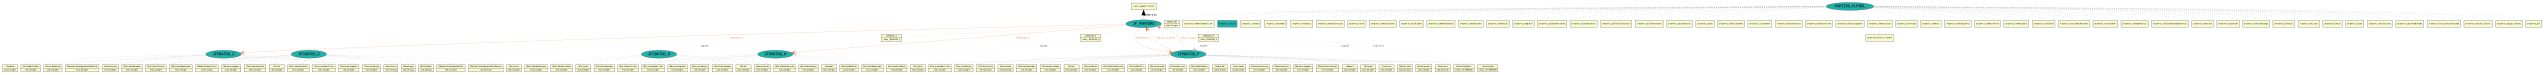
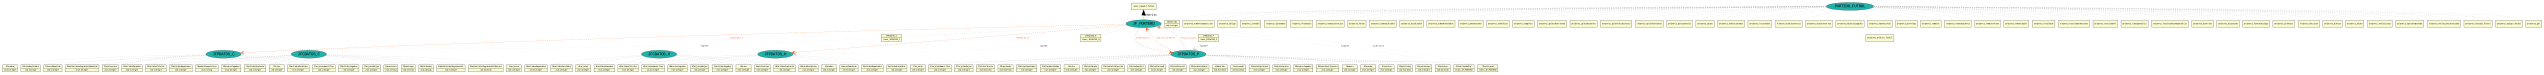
  graph {
    fontname="Liberation Mono"
    node [fillcolor=lightgoldenrodyellow fontname="Liberation Mono" fontsize=10 shape=record style=filled]
    edge [color=grey fontname="Liberation Mono" fontsize=12 style=dashed]
    n1 [fillcolor=lightseagreen fontsize=20 label=JF_PORTERO shape=ellipse]
    n2 [fillcolor=lightseagreen fontsize=20 label=JFPDATOS_C shape=ellipse]
    n3 [fillcolor=lightseagreen fontsize=20 label=JFPDATOS_H shape=ellipse]
    n4 [fillcolor=lightseagreen fontsize=20 label=JFPDATOS_P shape=ellipse]
    n5 [label="{JFPDATOS_C|class_JFPDATOS_C}"]
    n6 [label="{JFPDATOS_H|class_JFPDATOS_H}"]
    n7 [label="{JFPDATOS_P|class_JFPDATOS_P}"]
    n8 [label="{CAsistencias|xsd:integer}"]
    n9 [label="{CGoles|xsd:integer}"]
    n10 [label="{CMinutosJugados|xsd:integer}"]
    n11 [label="{CNombreCompeticion|xsd:string}"]
    n12 [label="{CPartidosEmpatados|xsd:integer}"]
    n13 [label="{CPartidosGanados|xsd:integer}"]
    n14 [label="{CPartidosJugados|xsd:integer}"]
    n15 [label="{CPartidosPerdidos|xsd:integer}"]
    n16 [label="{CPartidosSuplente|xsd:integer}"]
    n17 [label="{CPartidosTitular|xsd:integer}"]
    n18 [label="{CTarjetasAmarillas|xsd:integer}"]
    n19 [label="{CTarjetasRojas|xsd:integer}"]
    n20 [label="{CGolesRecibidos|xsd:integer}"]
    n21 [label="{CMaxPartidosSeguidosImbatido|xsd:integer}"]
    n22 [label="{CParadas|xsd:integer}"]
    n23 [label="{CVecesImbatido|xsd:integer}"]
    n24 [label="{HAsistencias|xsd:integer}"]
    n25 [label="{HGoles|xsd:integer}"]
    n26 [label="{HMinutosJugados|xsd:integer}"]
    n27 [label="{HPartidosGanados|xsd:integer}"]
    n28 [label="{HPartidosJugados|xsd:integer}"]
    n29 [label="{HPartidosSuplente|xsd:integer}"]
    n30 [label="{HPartidosTitular|xsd:integer}"]
    n31 [label="{HTarjetasAmarillas|xsd:integer}"]
    n32 [label="{HTarjetasRojas|xsd:integer}"]
    n33 [label="{HGolesRecibidos|xsd:integer}"]
    n34 [label="{HParadas|xsd:integer}"]
    n35 [label="{HVecesImbatido|xsd:integer}"]
    n36 [label="{PArtidosEmpatados|xsd:integer}"]
    n37 [label="{PartidosPerdidos|xsd:integer}"]
    n38 [label="{PAsistencias|xsd:integer}"]
    n39 [label="{PDecisivo|xsd:boolean}"]
    n40 [label="{PExpulsado|xsd:boolean}"]
    n41 [label="{PFaltasCometidas|xsd:integer}"]
    n42 [label="{PFaltasRecibidas|xsd:integer}"]
    n43 [label="{PGoles|xsd:integer}"]
    n44 [label="{PGolesCabeza|xsd:integer}"]
    n45 [label="{PGolesFaltaDirecta|xsd:integer}"]
    n46 [label="{PGolesPenalti|xsd:integer}"]
    n47 [label="{PGolesPiernaD|xsd:integer}"]
    n48 [label="{PGolesPiernaI|xsd:integer}"]
    n49 [label="{PGolesRecibidos|xsd:integer}"]
    n50 [label="{PImbatido|xsd:boolean}"]
    n51 [label="{PLesionado|xsd:boolean}"]
    n52 [label="{PMinutoExpulsion|xsd:integer}"]
    n53 [label="{PMinutoLesion|xsd:integer}"]
    n54 [label="{PMinutosJugados|xsd:integer}"]
    n55 [label="{PMinutoSustitucion|xsd:integer}"]
    n56 [label="{PNumero|xsd:integer}"]
    n57 [label="{PParadas|xsd:integer}"]
    n58 [label="{PPosicion|xsd:integer}"]
    n59 [label="{PSustituido|xsd:boolean}"]
    n60 [label="{PSustituidoPor|class_JF_PORTERO}"]
    n61 [label="{PSustituyeA|class_JF_PORTERO}"]
    n62 [label="{PTarjetas|xsd:integer}"]
    n63 [label="{PTarjetasAmarillas|xsd:integer}"]
    n64 [label="{PTarjetasRojas|xsd:integer}"]
    n65 [label="{PTitularInicio|xsd:boolean}"]
    n66 [fillcolor=lightseagreen fontsize=20 label=JFCDATOS_C shape=ellipse]
    n67 [label="{CAparicion|xsd:string}"]
    n68 [label="{CBuenJuego|xsd:string}"]
    n69 [label="{CEsGoleador|xsd:idliga}"]
    n70 [label="{CMaxPartidosSeguidosGol|xsd:integer}"]
    n71 [label="{CMaxPartidosSeguidosGolRecord|xsd:boolean}"]
    n72 [label="{Ctarjetas|xsd:integer}"]
    n73 [fillcolor=lightseagreen fontsize=20 label=JFCDATOS_H shape=ellipse]
    n74 [label="{HPartidosEmpatados|xsd:integer}"]
    n75 [label="{HPartidosPerdidos|xsd:integer}"]
    n76 [label="{HTarjetas|xsd:integer}"]
    n77 [fillcolor=lightseagreen fontsize=20 label=PARTIDO_FUTBOL shape=ellipse]
    n78 [label="{IdPartido|xsd:integer}"]
    property_nombrecompeticion
-   property_idliga [fillcolor=lightseagreen]
+   property_idliga
    property_jornada
    property_diasemana
    property_fechaunix
    property_numasistencias
    property_fecha
    property_numexpulsados
    property_expulsados
    property_numamonestados
    property_amonestados
    property_numfaltas
    property_numgoles
    property_golesdentroarea
    property_golesdescanso
    property_golesfaltadirecta
    property_golesfueraarea
    property_golespenalti
    property_grupo
    property_numlesionados
    property_lesionados
    property_minutosextra1
    property_minutosextra2
    property_minutosjugados
    property_numtarjetas
    property_prorroga
    property_remates
    property_rematespuerta
    property_rematesfuera
    property_rematespalo
    property_resultado
    property_resultadodescanso
    property_resultadovl
    property_tandapenaltis
    property_resultadotandapenaltis
    property_aburrido
    property_disputado
    property_fuerasdejuego
    property_polemico
    property_decisivo
    property_dureza
    property_animo
    property_evolucion12
    property_epocatemporada
    property_evolucionintensidad
    property_estadio_futbol
    property_equipo_futbol
    property_gol
    property_arbitro_futbol
    class_jugador_futbol
    n1 -- n2 [arrowhead=vee arrowsize=2 color=orangered dir=forward fontcolor=orangered label=JFPDATOS_C]
    n1 -- n3 [arrowhead=vee arrowsize=2 color=orangered dir=forward fontcolor=orangered label=JFPDATOS_H]
    n1 -- n4 [arrowhead=vee arrowsize=2 color=orangered dir=forward fontcolor=orangered label=JFPDATOS_P]
    n1 -- n5
    n1 -- n6
    n1 -- n7
    n2 -- n8
    n2 -- n9
    n2 -- n10
    n2 -- n11
    n2 -- n12
    n2 -- n13
    n2 -- n14
    n2 -- n15
    n2 -- n16
    n2 -- n17
    n2 -- n18
    n2 -- n19
    n2 -- n20
    n2 -- n21
    n2 -- n22
    n2 -- n23
    n3 -- n24
    n3 -- n25
    n3 -- n26
    n3 -- n27
    n3 -- n28
    n3 -- n29
    n3 -- n30
    n3 -- n31
    n3 -- n32
    n3 -- n33
    n3 -- n34
    n3 -- n35
    n3 -- n36
    n3 -- n37
    n4 -- n1 [arrowhead=vee arrowsize=2 color=orangered dir=forward fontcolor=orangered label=PSustituidoPor]
    n4 -- n1 [arrowhead=vee arrowsize=2 color=orangered dir=forward fontcolor=orangered label=PSustituyeA]
    n4 -- n38
    n4 -- n39
    n4 -- n40
    n4 -- n41
    n4 -- n42
    n4 -- n43
    n4 -- n44
    n4 -- n45
    n4 -- n46
    n4 -- n47
    n4 -- n48
    n4 -- n49
    n4 -- n50
    n4 -- n51
    n4 -- n52
    n4 -- n53
    n4 -- n54
    n4 -- n55
    n4 -- n56
    n4 -- n57
    n4 -- n58
    n4 -- n59
    n4 -- n60
    n4 -- n61
    n4 -- n62
    n4 -- n63
    n4 -- n64
    n4 -- n65
    n5 -- n2 [arrowhead=vee arrowsize=2 dir=forward label=TypeOf style=dotted]
    n6 -- n3 [arrowhead=vee arrowsize=2 dir=forward label=TypeOf style=dotted]
    n7 -- n4 [arrowhead=vee arrowsize=2 dir=forward label=TypeOf style=dotted]
    n60 -- n1 [arrowhead=vee arrowsize=2 dir=forward label=TypeOf style=dotted]
    n61 -- n1 [arrowhead=vee arrowsize=2 dir=forward label=inherits style=dotted]
    n66 -- n8
    n66 -- n9
    n66 -- n10
    n66 -- n11
    n66 -- n12
    n66 -- n13
    n66 -- n14
    n66 -- n15
    n66 -- n16
    n66 -- n17 [style=dotted]
    n66 -- n18
    n66 -- n19
    n66 -- n67
    n66 -- n68
    n66 -- n69
    n66 -- n70
    n66 -- n71
    n66 -- n72
    n73 -- n24
    n73 -- n25
    n73 -- n26
    n73 -- n27
    n73 -- n28
    n73 -- n29
    n73 -- n30
    n73 -- n31
    n73 -- n32
    n73 -- n74
    n73 -- n75
    n73 -- n76
    n77 -- n78
    n77 -- property_nombrecompeticion
    n77 -- property_idliga
    n77 -- property_jornada
    n77 -- property_diasemana
    n77 -- property_fechaunix
    n77 -- property_numasistencias
    n77 -- property_fecha
    n77 -- property_numexpulsados
    n77 -- property_expulsados [style=dotted]
    n77 -- property_numamonestados
    n77 -- property_amonestados
    n77 -- property_numfaltas
    n77 -- property_numgoles
    n77 -- property_golesdentroarea
    n77 -- property_golesdescanso
    n77 -- property_golesfaltadirecta
    n77 -- property_golesfueraarea
    n77 -- property_golespenalti
    n77 -- property_grupo
    n77 -- property_numlesionados
    n77 -- property_lesionados
    n77 -- property_minutosextra1
    n77 -- property_minutosextra2
    n77 -- property_minutosjugados
    n77 -- property_numtarjetas
    n77 -- property_prorroga
    n77 -- property_remates
    n77 -- property_rematespuerta
    n77 -- property_rematesfuera
    n77 -- property_rematespalo
    n77 -- property_resultado
    n77 -- property_resultadodescanso
    n77 -- property_resultadovl
    n77 -- property_tandapenaltis
    n77 -- property_resultadotandapenaltis
    n77 -- property_aburrido
    n77 -- property_disputado
    n77 -- property_fuerasdejuego
    n77 -- property_polemico
    n77 -- property_decisivo
    n77 -- property_dureza
    n77 -- property_animo
    n77 -- property_evolucion12
    n77 -- property_epocatemporada
    n77 -- property_evolucionintensidad
    n77 -- property_estadio_futbol
    n77 -- property_equipo_futbol
    n77 -- property_gol
    property_numtarjetas -- property_arbitro_futbol
    class_jugador_futbol -- n1 [arrowhead=normal arrowsize=3 color=black dir=back fontcolor=black fontsize=15 label=inherits]
  }
